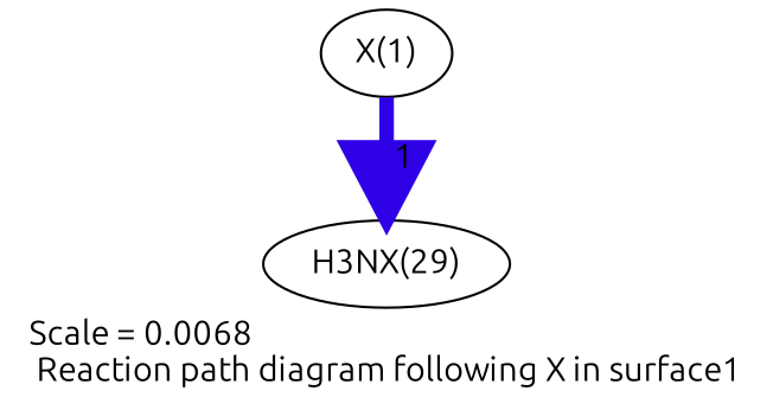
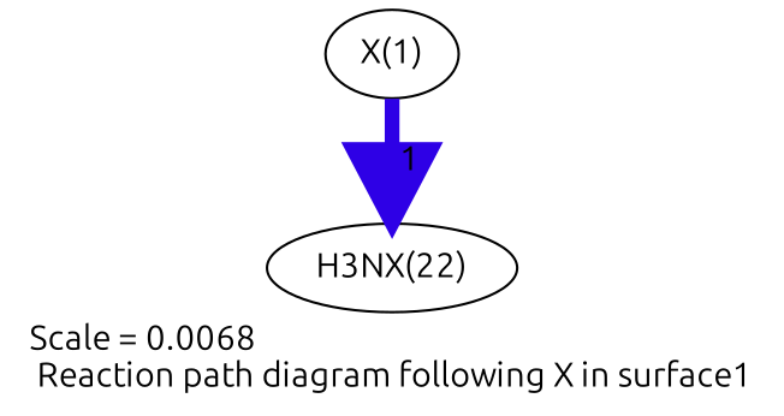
  digraph {
    fontname=Ubuntu
    label="Scale = 0.0068\l Reaction path diagram following X in surface1"
    node [fontname=Ubuntu]
    n1 [label="X(1)"]
-   n2 [label="H3NX(29)"]
+   n2 [label="H3NX(22)"]
    n1 -> n2 [arrowsize=3 color="0.7, 1.5, 0.9" fontname=Ubuntu label=" 1" penwidth=6]
  }
